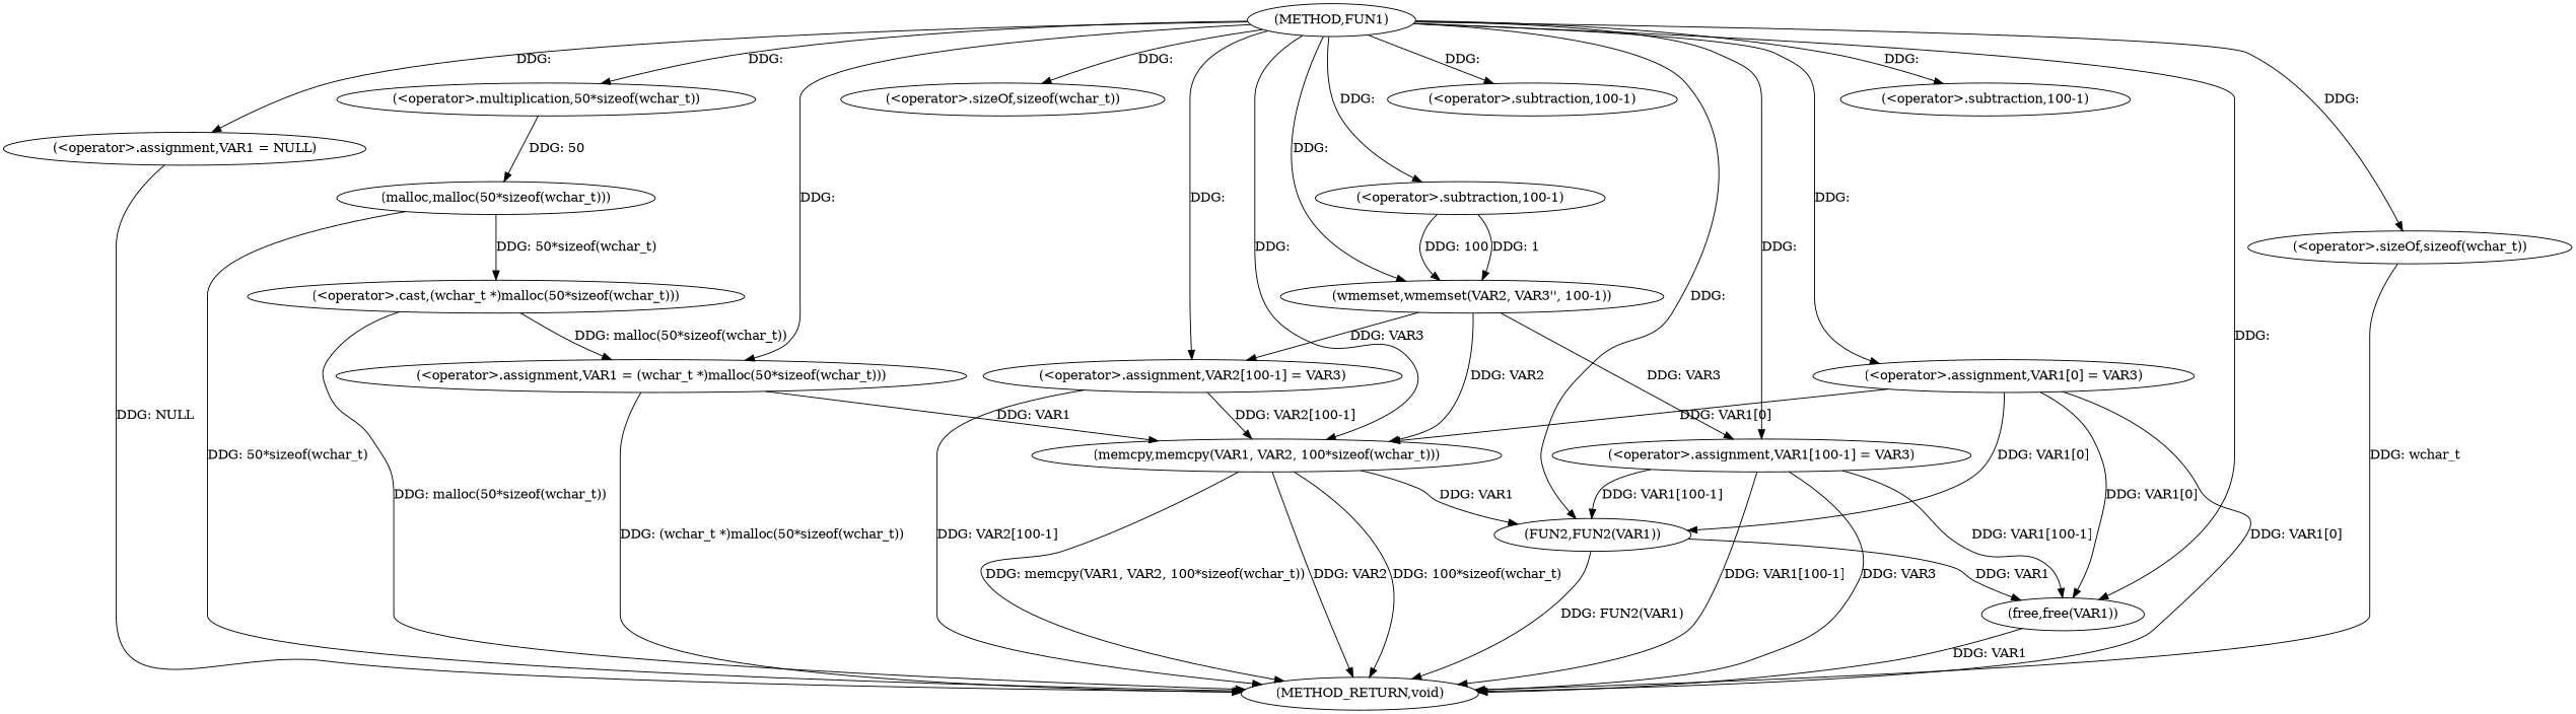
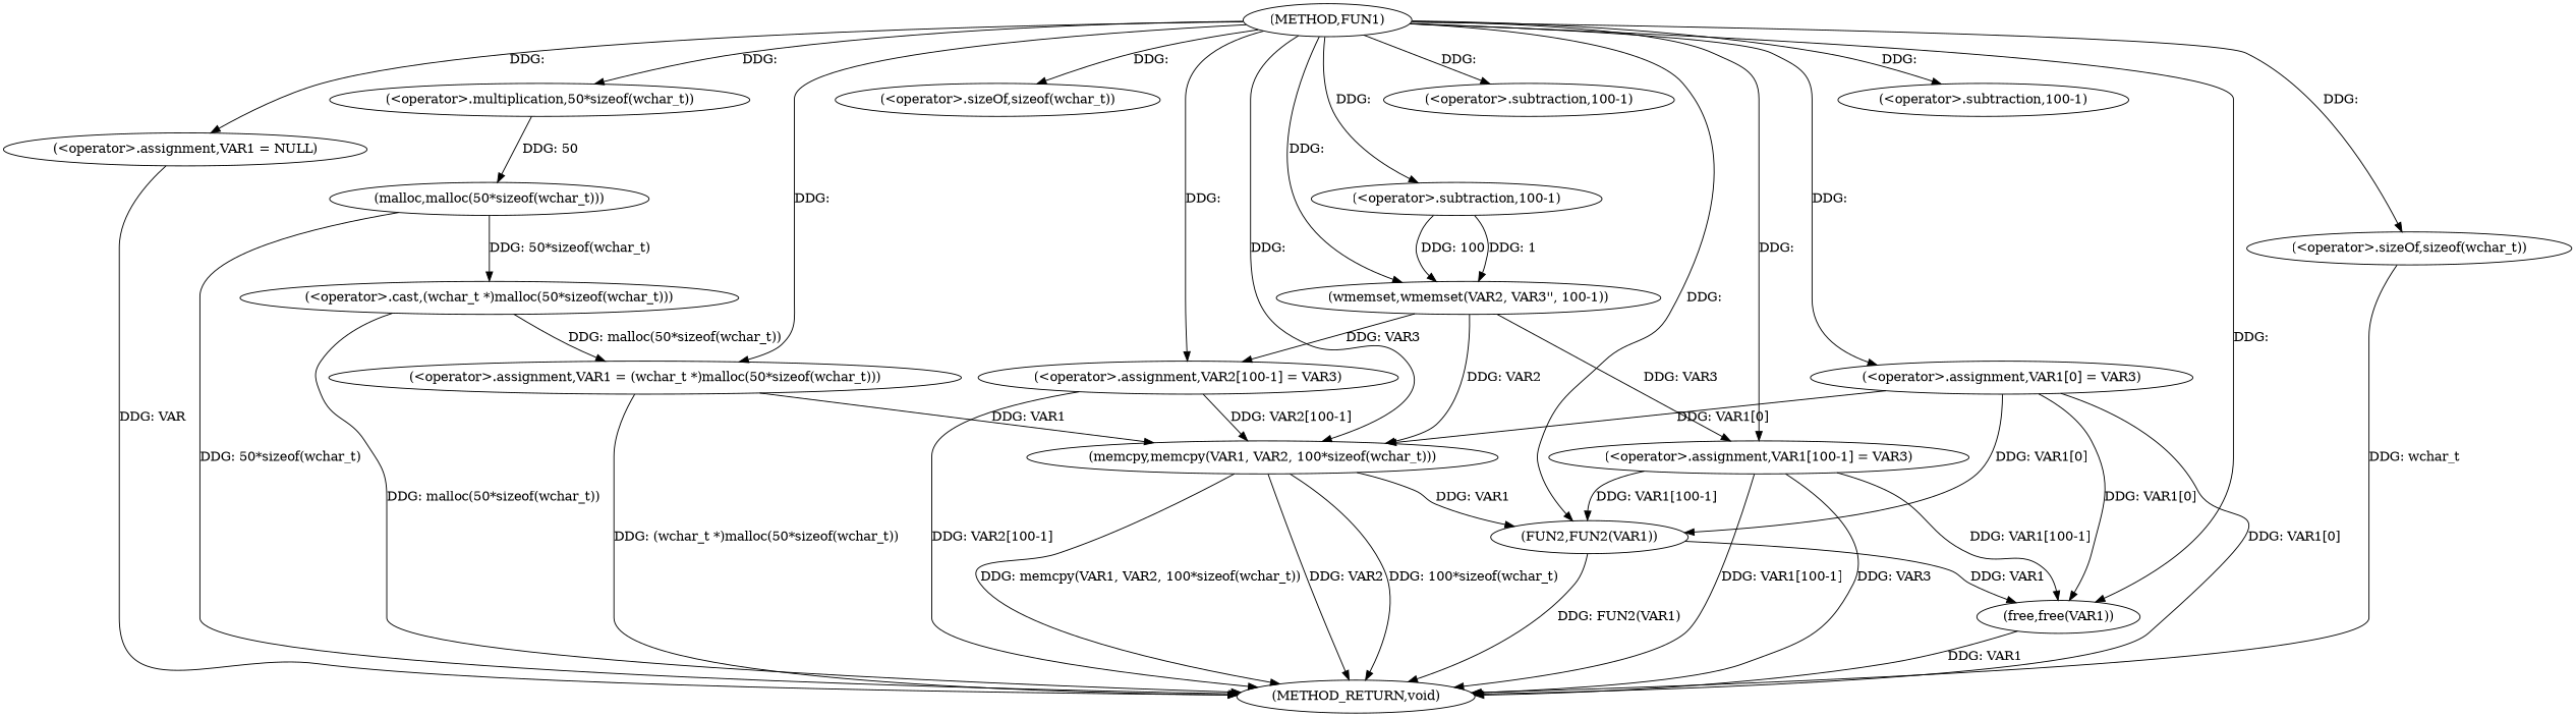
  digraph {
    n1 [label="(METHOD,FUN1)"]
    n2 [label="(<operator>.assignment,VAR1 = NULL)"]
    n3 [label="(<operator>.assignment,VAR1 = (wchar_t *)malloc(50*sizeof(wchar_t)))"]
    n4 [label="(<operator>.multiplication,50*sizeof(wchar_t))"]
    n5 [label="(<operator>.sizeOf,sizeof(wchar_t))"]
    n6 [label="(<operator>.assignment,VAR1[0] = VAR3)"]
    n7 [label="(wmemset,wmemset(VAR2, VAR3'', 100-1))"]
    n8 [label="(<operator>.subtraction,100-1)"]
    n9 [label="(<operator>.assignment,VAR2[100-1] = VAR3)"]
    n10 [label="(<operator>.subtraction,100-1)"]
    n11 [label="(memcpy,memcpy(VAR1, VAR2, 100*sizeof(wchar_t)))"]
    n12 [label="(<operator>.sizeOf,sizeof(wchar_t))"]
    n13 [label="(<operator>.assignment,VAR1[100-1] = VAR3)"]
    n14 [label="(<operator>.subtraction,100-1)"]
    n15 [label="(FUN2,FUN2(VAR1))"]
    n16 [label="(free,free(VAR1))"]
    n17 [label="(METHOD_RETURN,void)"]
    n18 [label="(malloc,malloc(50*sizeof(wchar_t)))"]
    n19 [label="(<operator>.cast,(wchar_t *)malloc(50*sizeof(wchar_t)))"]
    n1 -> n2 [label="DDG: "]
    n1 -> n3 [label="DDG: "]
    n1 -> n4 [label="DDG: "]
    n1 -> n5 [label="DDG: "]
    n1 -> n6 [label="DDG: "]
    n1 -> n7 [label="DDG: "]
    n1 -> n8 [label="DDG: "]
    n1 -> n9 [label="DDG: "]
    n1 -> n10 [label="DDG: "]
    n1 -> n11 [label="DDG: "]
    n1 -> n12 [label="DDG: "]
    n1 -> n13 [label="DDG: "]
    n1 -> n14 [label="DDG: "]
    n1 -> n15 [label="DDG: "]
    n1 -> n16 [label="DDG: "]
-   n2 -> n17 [label="DDG: NULL"]
+   n2 -> n17 [label="DDG: VAR"]
    n3 -> n11 [label="DDG: VAR1"]
    n3 -> n17 [label="DDG: (wchar_t *)malloc(50*sizeof(wchar_t))"]
    n4 -> n18 [label="DDG: 50"]
    n6 -> n11 [label="DDG: VAR1[0]"]
    n6 -> n15 [label="DDG: VAR1[0]"]
    n6 -> n16 [label="DDG: VAR1[0]"]
    n6 -> n17 [label="DDG: VAR1[0]"]
    n7 -> n9 [label="DDG: VAR3"]
    n7 -> n11 [label="DDG: VAR2"]
    n7 -> n13 [label="DDG: VAR3"]
    n8 -> n7 [label="DDG: 100"]
    n8 -> n7 [label="DDG: 1"]
    n9 -> n11 [label="DDG: VAR2[100-1]"]
    n9 -> n17 [label="DDG: VAR2[100-1]"]
    n11 -> n15 [label="DDG: VAR1"]
    n11 -> n17 [label="DDG: VAR2"]
    n11 -> n17 [label="DDG: 100*sizeof(wchar_t)"]
    n11 -> n17 [label="DDG: memcpy(VAR1, VAR2, 100*sizeof(wchar_t))"]
    n12 -> n17 [label="DDG: wchar_t"]
    n13 -> n15 [label="DDG: VAR1[100-1]"]
    n13 -> n16 [label="DDG: VAR1[100-1]"]
    n13 -> n17 [label="DDG: VAR3"]
    n13 -> n17 [label="DDG: VAR1[100-1]"]
    n15 -> n16 [label="DDG: VAR1"]
    n15 -> n17 [label="DDG: FUN2(VAR1)"]
    n16 -> n17 [label="DDG: VAR1"]
    n18 -> n17 [label="DDG: 50*sizeof(wchar_t)"]
    n18 -> n19 [label="DDG: 50*sizeof(wchar_t)"]
    n19 -> n3 [label="DDG: malloc(50*sizeof(wchar_t))"]
    n19 -> n17 [label="DDG: malloc(50*sizeof(wchar_t))"]
  }
